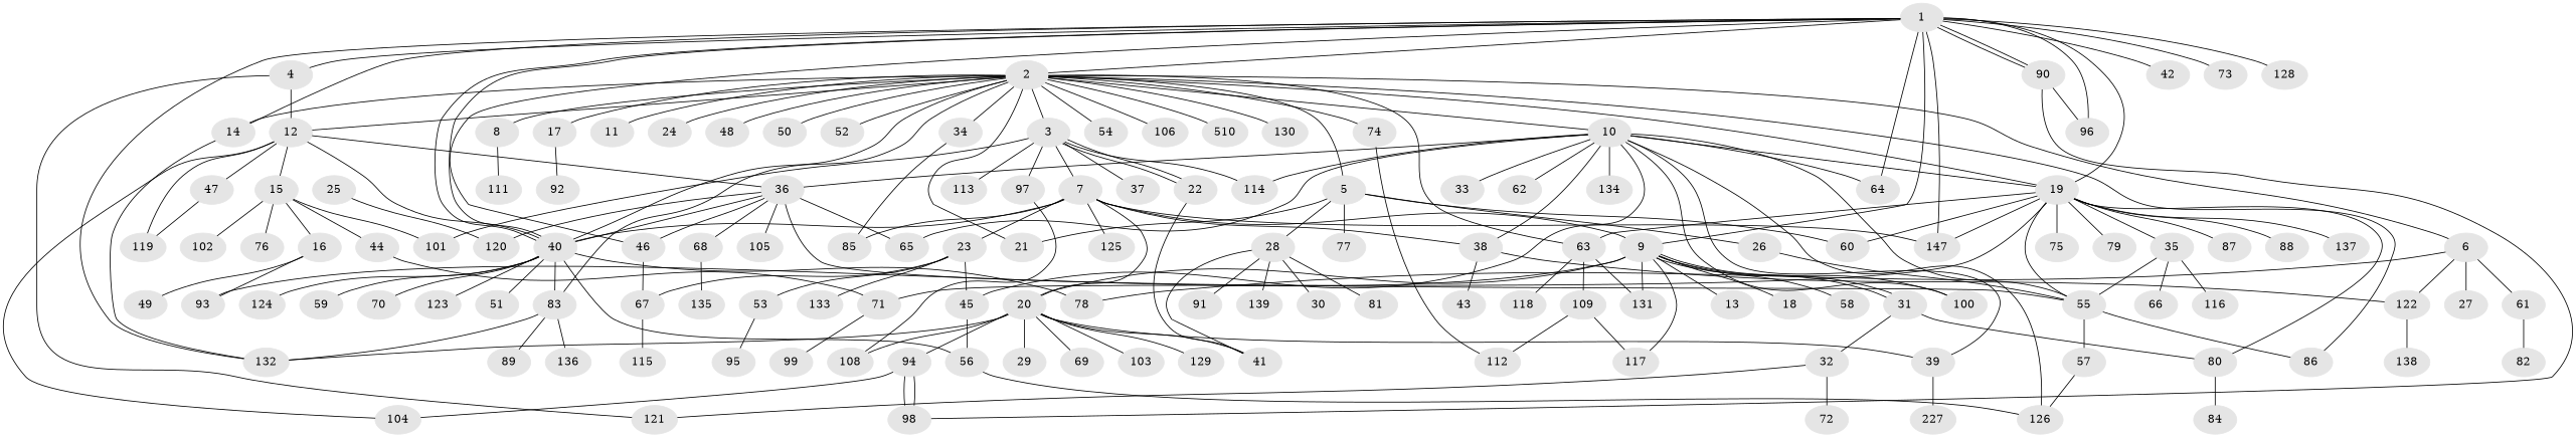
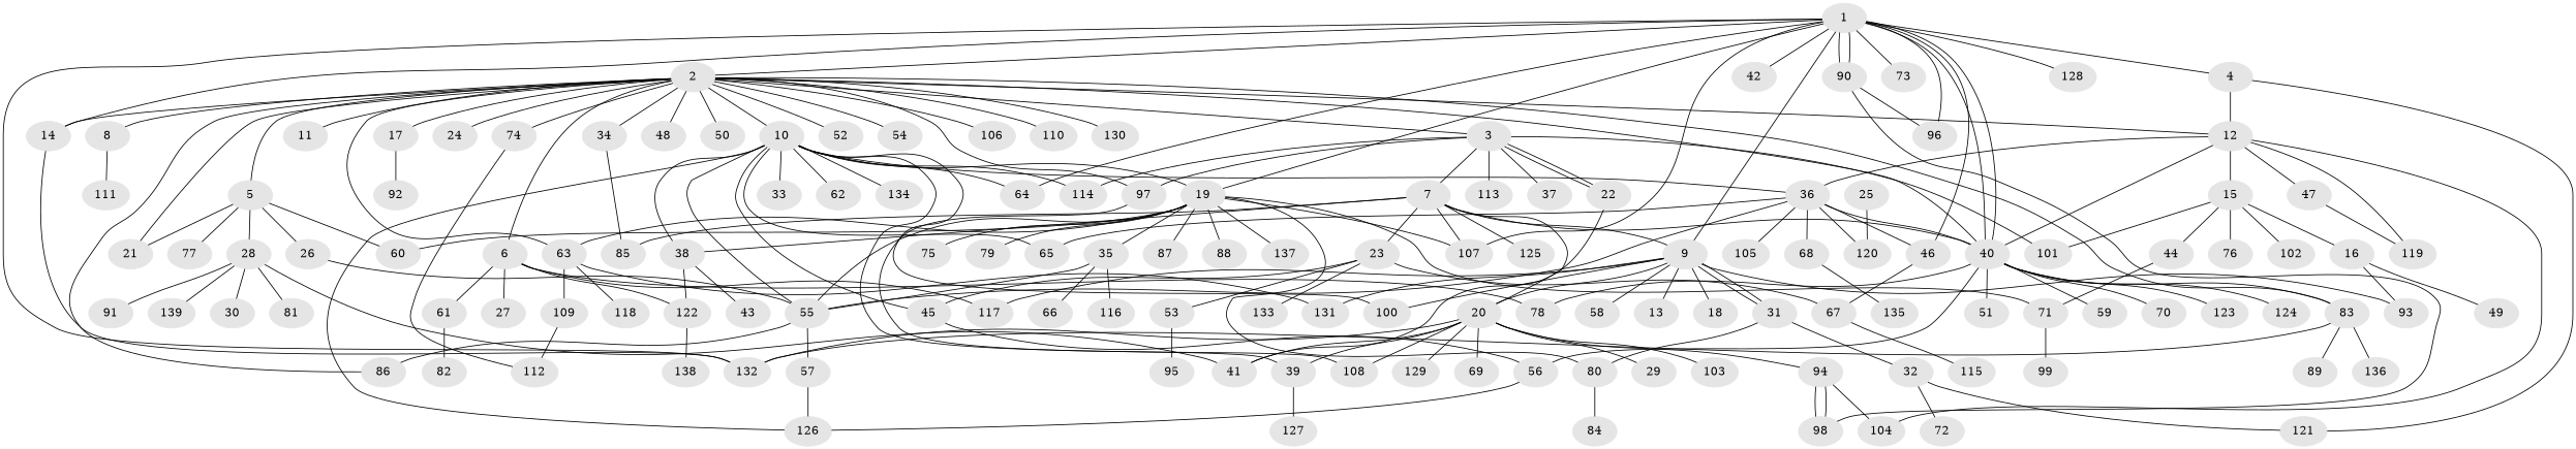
  graph {
    node [color=gray90 style=filled]
    1
    2
    4
    9
    14
    19
    40
    42
    46
    64
    73
    90
    96
-   107 [label=147]
+   107
    128
    132
    3
    5
    6
    8
    10
    11
    12
    17
    21
    24
    34
    48
    50
    52
    54
    63
    74
    83
    86
    97
    106
-   110 [label=510]
+   110
    130
    121
    117
    20
    13
    18
    31
    58
    93
    100
    131
    60
    55
    35
    71
    75
    79
    80
    87
    88
    137
    78
    51
    56
    59
    70
    123
    124
    67
    98
    7
    22
    37
    101
    113
    114
    26
    28
    77
    27
    61
    122
    111
    38
    33
    36
    39
    45
    62
    65
    126
    134
    15
    47
    104
    119
    92
    85
    109
    118
    112
    89
    136
    108
    23
    125
    41
    30
    81
    91
    139
    82
    138
    29
    69
    94
    103
    129
    53
    133
    43
    32
    120
    68
    105
-   127 [label=227]
+   127
    57
    102
    16
    44
    76
    25
    49
    66
    116
    99
    84
    95
    115
    72
    135
    1 -- 2
    1 -- 4
    1 -- 9
    1 -- 14
    1 -- 19
    1 -- 40
    1 -- 40
    1 -- 42
    1 -- 46
    1 -- 64
    1 -- 73
    1 -- 90
    1 -- 90
    1 -- 96
    1 -- 107
    1 -- 128
    1 -- 132
    2 -- 14
    2 -- 40
    2 -- 3
    2 -- 5
    2 -- 6
    2 -- 8
    2 -- 10
    2 -- 11
    2 -- 12
    2 -- 17
    2 -- 21
    2 -- 24
    2 -- 34
    2 -- 48
    2 -- 50
    2 -- 52
    2 -- 54
    2 -- 63
    2 -- 74
    2 -- 83
    2 -- 86
-   2 -- 19
+   2 -- 97
    2 -- 106
    2 -- 110
    2 -- 130
    4 -- 12
    4 -- 121
    9 -- 117
    9 -- 20
    9 -- 13
    9 -- 18
    9 -- 31
    9 -- 31
    9 -- 58
    9 -- 93
    9 -- 100
    9 -- 131
    14 -- 132
    19 -- 107
    19 -- 63
    19 -- 60
    19 -- 55
    19 -- 35
    19 -- 71
    19 -- 75
    19 -- 79
    19 -- 80
    19 -- 87
    19 -- 88
    19 -- 137
    40 -- 83
    40 -- 78
    40 -- 51
    40 -- 56
    40 -- 59
    40 -- 70
    40 -- 123
    40 -- 124
    46 -- 67
    90 -- 96
    90 -- 98
    3 -- 97
    3 -- 7
    3 -- 22
    3 -- 22
    3 -- 37
    3 -- 101
    3 -- 113
    3 -- 114
    5 -- 21
    5 -- 60
    5 -- 26
    5 -- 28
    5 -- 77
-   109 -- 117
+   6 -- 117
    6 -- 78
    6 -- 27
    6 -- 61
    6 -- 122
    8 -- 111
    10 -- 19
    10 -- 64
    10 -- 100
    10 -- 55
    10 -- 114
    10 -- 38
    10 -- 33
    10 -- 36
    10 -- 39
    10 -- 45
    10 -- 62
    10 -- 65
    10 -- 126
    10 -- 134
    12 -- 40
    12 -- 36
    12 -- 15
    12 -- 47
    12 -- 104
    12 -- 119
    17 -- 92
    34 -- 85
    63 -- 131
    63 -- 109
    63 -- 118
    74 -- 112
    83 -- 132
    83 -- 89
    83 -- 136
    97 -- 108
    20 -- 132
    20 -- 39
    20 -- 108
    20 -- 41
    20 -- 29
    20 -- 69
    20 -- 94
    20 -- 103
    20 -- 129
    31 -- 80
    31 -- 32
    55 -- 86
    55 -- 57
    35 -- 55
    35 -- 66
    35 -- 116
    71 -- 99
    80 -- 84
    56 -- 126
    67 -- 115
    7 -- 9
    7 -- 40
    7 -- 107
    7 -- 20
    7 -- 38
    7 -- 85
    7 -- 23
    7 -- 125
    22 -- 41
    26 -- 55
    28 -- 41
    28 -- 30
    28 -- 81
    28 -- 91
    28 -- 139
    61 -- 82
    122 -- 138
    38 -- 122
    38 -- 43
    36 -- 40
    36 -- 46
    36 -- 55
    36 -- 65
    36 -- 120
    36 -- 68
    36 -- 105
    39 -- 127
    45 -- 56
    15 -- 101
    15 -- 102
    15 -- 16
    15 -- 44
    15 -- 76
    47 -- 119
    109 -- 112
    23 -- 67
    23 -- 45
    23 -- 53
    23 -- 133
    94 -- 98
    94 -- 98
    94 -- 104
    53 -- 95
    32 -- 121
    32 -- 72
    68 -- 135
    57 -- 126
    16 -- 93
    16 -- 49
    44 -- 71
    25 -- 120
  }
